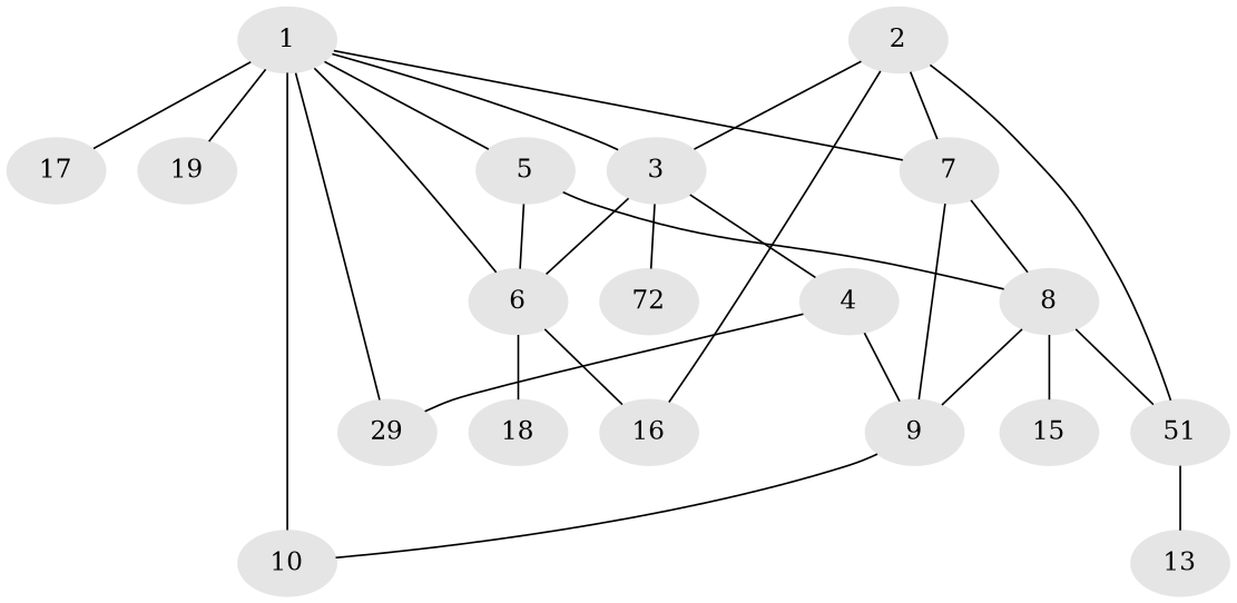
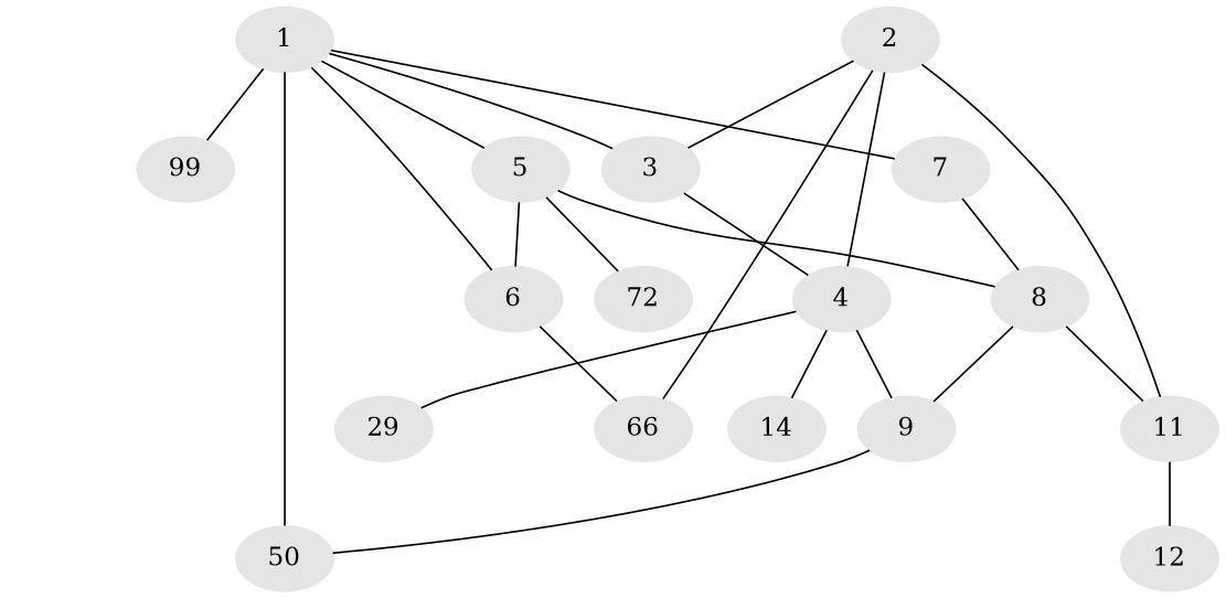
  graph {
    node [color=gray90 style=filled]
    edge [weight=1.0]
    1
    3
    5
    6
    7
-   10
-   17
-   19
+   10 [label=50]
+   19 [label=99]
    n9 [label=29]
    4
    8
    n12 [label=72]
-   16
-   18
+   16 [label=66]
    9
    2
-   11 [label=51]
-   13
-   15
+   11
+   14
+   13 [label=12]
    1 -- 3
    1 -- 5
    1 -- 6
    1 -- 7
    1 -- 10 [weight=5.0]
-   1 -- 17
    1 -- 19
-   1 -- n9 [weight=2.0]
-   3 -- 6
    3 -- 4
    5 -- 6
    5 -- 8
-   3 -- n12
+   5 -- n12
    6 -- 16 [weight=4.0]
-   6 -- 18
    7 -- 8
-   7 -- 9
    4 -- n9
    4 -- 9
+   4 -- 14
    8 -- 9
    8 -- 11
-   8 -- 15 [weight=4.0]
    9 -- 10 [weight=2.0]
    2 -- 3
-   2 -- 7 [weight=7.0]
+   2 -- 4 [weight=7.0]
    2 -- 16
    2 -- 11 [weight=2.0]
    11 -- 13
  }
